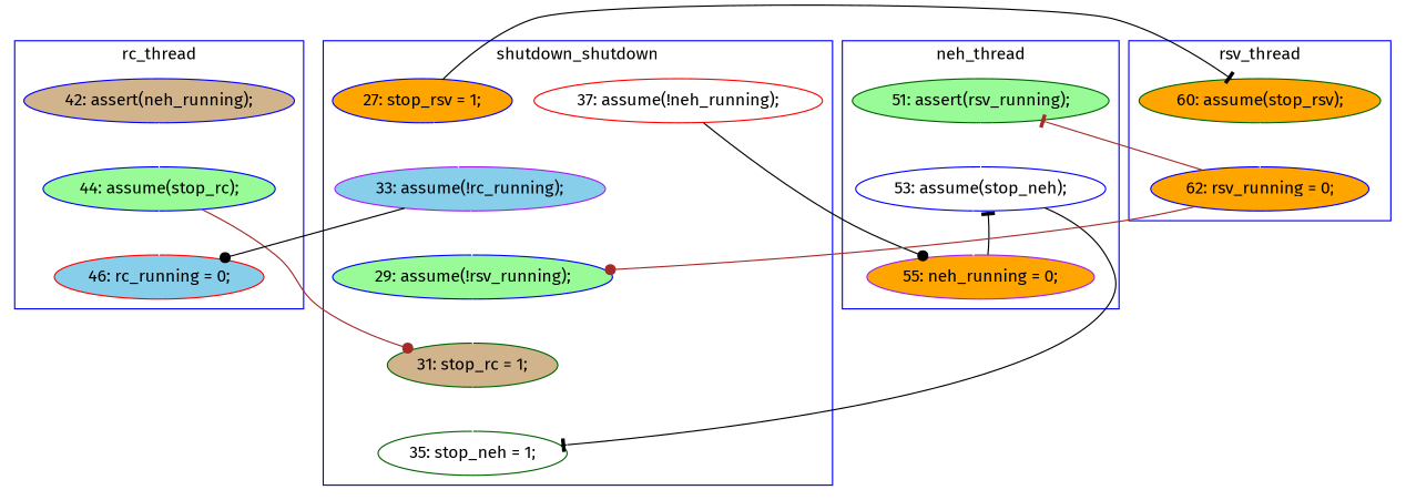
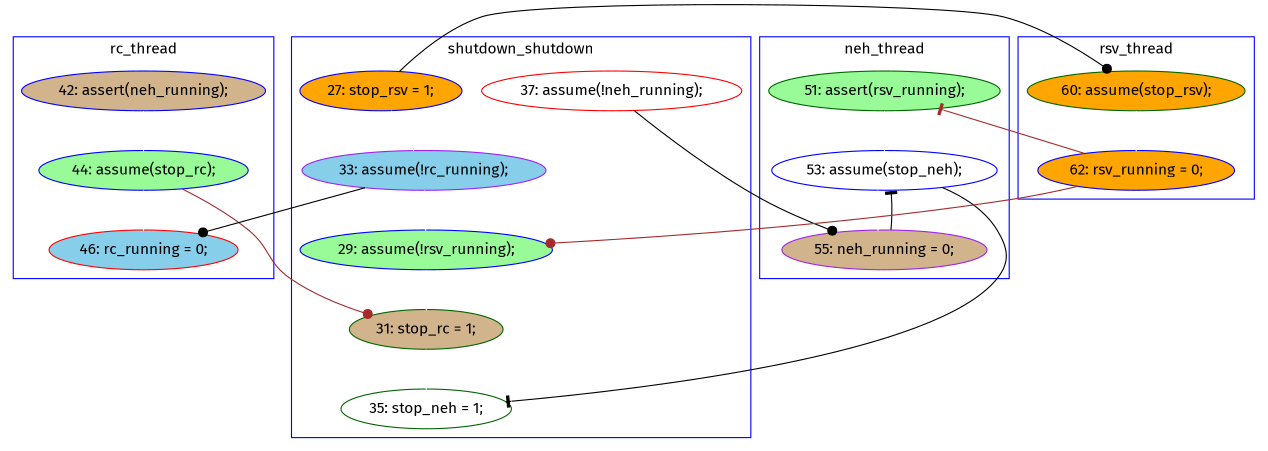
  digraph {
    fontname="Fira Sans"
    node [color=blue fillcolor=orange fontname="Fira Sans" style=filled]
    edge [color=white fontname="Fira Sans" style=solid]
    n1 [fillcolor=tan label="42: assert(neh_running);"]
    n2 [fillcolor=palegreen label="44: assume(stop_rc);"]
    n3 [color=red fillcolor=skyblue label="46: rc_running = 0;"]
    n4 [color=red fillcolor=white label="37: assume(!neh_running);"]
    n5 [color=darkgreen fillcolor=tan label="31: stop_rc = 1;"]
    n6 [color=darkgreen fillcolor=white label="35: stop_neh = 1;"]
    n7 [fillcolor=palegreen label="29: assume(!rsv_running);"]
    n8 [label="27: stop_rsv = 1;"]
    n9 [color=purple fillcolor=skyblue label="33: assume(!rc_running);"]
-   n10 [color=purple label="55: neh_running = 0;"]
+   n10 [color=purple fillcolor=tan label="55: neh_running = 0;"]
    n11 [fillcolor=white label="53: assume(stop_neh);"]
    n12 [color=darkgreen fillcolor=palegreen label="51: assert(rsv_running);"]
    n13 [label="62: rsv_running = 0;"]
    n14 [color=darkgreen label="60: assume(stop_rsv);"]
    subgraph cluster_1 {
      color=blue
      label=rc_thread
      n1
      n2
      n3
    }
    subgraph cluster_2 {
      color=blue
      label=shutdown_shutdown
      n4
      n5
      n6
      n7
      n8
      n9
    }
    subgraph cluster_3 {
      color=blue
      label=neh_thread
      n10
      n11
      n12
    }
    subgraph cluster_4 {
      color=blue
      label=rsv_thread
      n13
      n14
    }
    n1 -> n2
    n2 -> n3
    n2 -> n5 [arrowhead=dot color=brown constraint=false]
    n4 -> n10 [arrowhead=dot color=black constraint=false]
    n5 -> n6
    n7 -> n5
    n8 -> n9
-   n8 -> n14 [arrowhead=tee color=black constraint=false]
+   n8 -> n14 [arrowhead=dot color=black constraint=false]
    n9 -> n3 [arrowhead=dot color=black constraint=false]
    n9 -> n7
    n10 -> n11 [arrowhead=tee color=black constraint=false]
    n11 -> n6 [arrowhead=tee color=black constraint=false]
    n11 -> n10
    n12 -> n11
    n13 -> n7 [arrowhead=dot color=brown constraint=false]
    n13 -> n12 [arrowhead=tee color=brown constraint=false]
    n14 -> n13
  }
